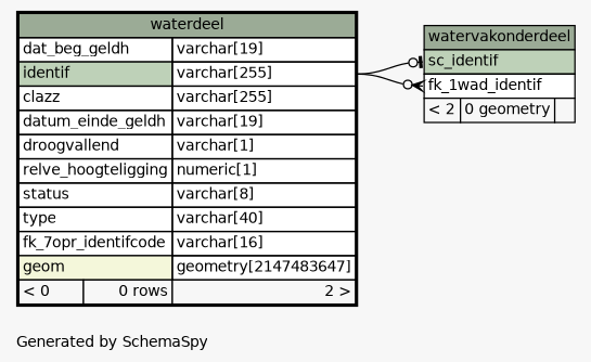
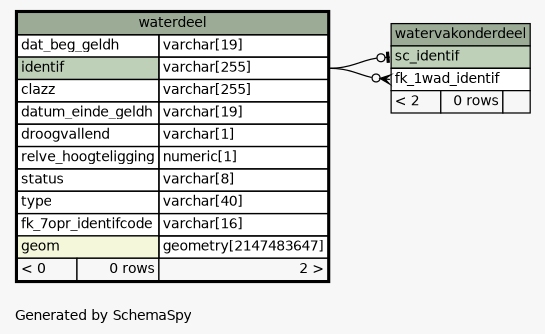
  digraph {
    bgcolor="#f7f7f7"
    fontname=Helvetica
    fontsize=11
    label="\nGenerated by SchemaSpy"
    labeljust=l
    nodesep=0.18
    rankdir=RL
    ranksep=0.46
    node [fontname=Helvetica fontsize=11 shape=plaintext]
    edge [arrowhead=none arrowsize=0.8 dir=back headport="identif.type:e"]
-   n1 [label=<     <TABLE BORDER="0" CELLBORDER="1" CELLSPACING="0" BGCOLOR="#ffffff">       <TR><TD COLSPAN="3" BGCOLOR="#9bab96" ALIGN="CENTER">watervakonderdeel</TD></TR>       <TR><TD PORT="sc_identif" COLSPAN="3" BGCOLOR="#bed1b8" ALIGN="LEFT">sc_identif</TD></TR>       <TR><TD PORT="fk_1wad_identif" COLSPAN="3" ALIGN="LEFT">fk_1wad_identif</TD></TR>       <TR><TD ALIGN="LEFT" BGCOLOR="#f7f7f7">&lt; 2</TD><TD ALIGN="RIGHT" BGCOLOR="#f7f7f7">0 geometry</TD><TD ALIGN="RIGHT" BGCOLOR="#f7f7f7">  </TD></TR>     </TABLE>>]
+   n1 [label=<     <TABLE BORDER="0" CELLBORDER="1" CELLSPACING="0" BGCOLOR="#ffffff">       <TR><TD COLSPAN="3" BGCOLOR="#9bab96" ALIGN="CENTER">watervakonderdeel</TD></TR>       <TR><TD PORT="sc_identif" COLSPAN="3" BGCOLOR="#bed1b8" ALIGN="LEFT">sc_identif</TD></TR>       <TR><TD PORT="fk_1wad_identif" COLSPAN="3" ALIGN="LEFT">fk_1wad_identif</TD></TR>       <TR><TD ALIGN="LEFT" BGCOLOR="#f7f7f7">&lt; 2</TD><TD ALIGN="RIGHT" BGCOLOR="#f7f7f7">0 rows</TD><TD ALIGN="RIGHT" BGCOLOR="#f7f7f7">  </TD></TR>     </TABLE>>]
    n2 [label=<     <TABLE BORDER="2" CELLBORDER="1" CELLSPACING="0" BGCOLOR="#ffffff">       <TR><TD COLSPAN="3" BGCOLOR="#9bab96" ALIGN="CENTER">waterdeel</TD></TR>       <TR><TD PORT="dat_beg_geldh" COLSPAN="2" ALIGN="LEFT">dat_beg_geldh</TD><TD PORT="dat_beg_geldh.type" ALIGN="LEFT">varchar[19]</TD></TR>       <TR><TD PORT="identif" COLSPAN="2" BGCOLOR="#bed1b8" ALIGN="LEFT">identif</TD><TD PORT="identif.type" ALIGN="LEFT">varchar[255]</TD></TR>       <TR><TD PORT="clazz" COLSPAN="2" ALIGN="LEFT">clazz</TD><TD PORT="clazz.type" ALIGN="LEFT">varchar[255]</TD></TR>       <TR><TD PORT="datum_einde_geldh" COLSPAN="2" ALIGN="LEFT">datum_einde_geldh</TD><TD PORT="datum_einde_geldh.type" ALIGN="LEFT">varchar[19]</TD></TR>       <TR><TD PORT="droogvallend" COLSPAN="2" ALIGN="LEFT">droogvallend</TD><TD PORT="droogvallend.type" ALIGN="LEFT">varchar[1]</TD></TR>       <TR><TD PORT="relve_hoogteligging" COLSPAN="2" ALIGN="LEFT">relve_hoogteligging</TD><TD PORT="relve_hoogteligging.type" ALIGN="LEFT">numeric[1]</TD></TR>       <TR><TD PORT="status" COLSPAN="2" ALIGN="LEFT">status</TD><TD PORT="status.type" ALIGN="LEFT">varchar[8]</TD></TR>       <TR><TD PORT="type" COLSPAN="2" ALIGN="LEFT">type</TD><TD PORT="type.type" ALIGN="LEFT">varchar[40]</TD></TR>       <TR><TD PORT="fk_7opr_identifcode" COLSPAN="2" ALIGN="LEFT">fk_7opr_identifcode</TD><TD PORT="fk_7opr_identifcode.type" ALIGN="LEFT">varchar[16]</TD></TR>       <TR><TD PORT="geom" COLSPAN="2" BGCOLOR="#f4f7da" ALIGN="LEFT">geom</TD><TD PORT="geom.type" ALIGN="LEFT">geometry[2147483647]</TD></TR>       <TR><TD ALIGN="LEFT" BGCOLOR="#f7f7f7">&lt; 0</TD><TD ALIGN="RIGHT" BGCOLOR="#f7f7f7">0 rows</TD><TD ALIGN="RIGHT" BGCOLOR="#f7f7f7">2 &gt;</TD></TR>     </TABLE>>]
    n1 -> n2 [arrowtail=crowodot tailport="fk_1wad_identif:w"]
    n1 -> n2 [arrowtail=teeodot tailport="sc_identif:w"]
  }
